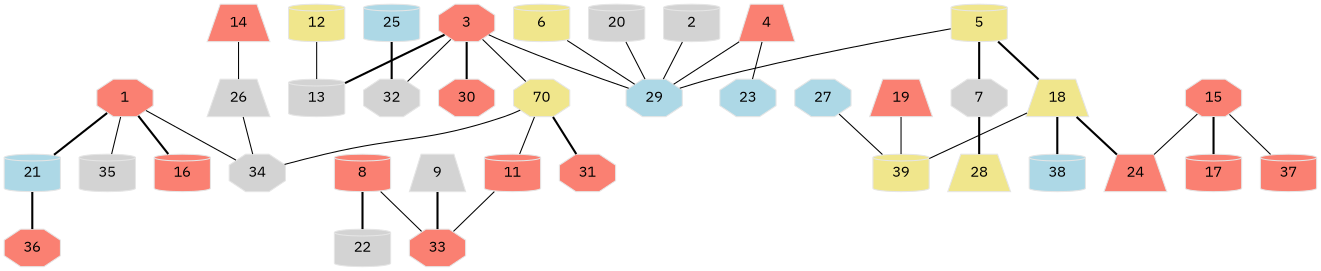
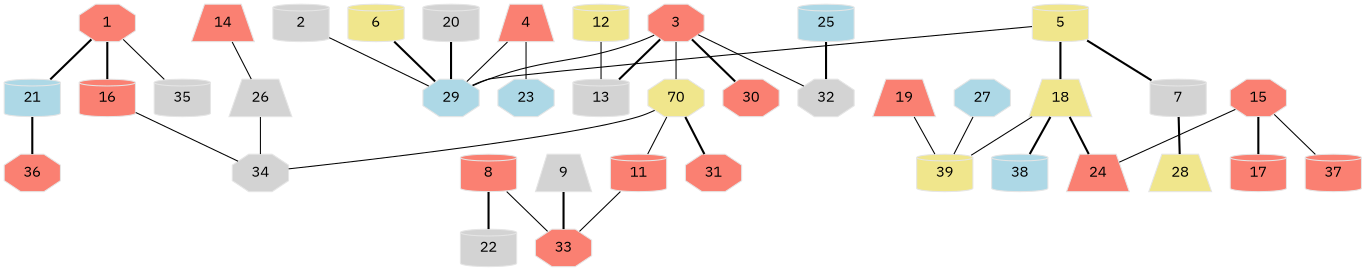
  graph {
    fontname="IBM Plex Sans"
    node [color=gray90 fillcolor=salmon fontname="IBM Plex Sans" shape=cylinder style=filled]
    edge [fontname="IBM Plex Sans" style=solid weight=1.0]
    1 [shape=octagon]
    16
    21 [fillcolor=lightblue]
    34 [fillcolor=lightgrey shape=octagon]
    35 [fillcolor=lightgrey]
    36 [shape=octagon]
    2 [fillcolor=lightgrey]
    29 [fillcolor=lightblue shape=octagon]
    3 [shape=octagon]
    n10 [fillcolor=khaki label=70 shape=octagon]
    13 [fillcolor=lightgrey]
    30 [shape=octagon]
    32 [fillcolor=lightgrey shape=octagon]
    11
    31 [shape=octagon]
    4 [shape=trapezium]
    23 [fillcolor=lightblue shape=octagon]
    5 [fillcolor=khaki]
-   7 [fillcolor=lightgrey shape=octagon]
+   7 [fillcolor=lightgrey]
    18 [fillcolor=khaki shape=trapezium]
    28 [fillcolor=khaki shape=trapezium]
    38 [fillcolor=lightblue]
    24 [shape=trapezium]
    39 [fillcolor=khaki]
    6 [fillcolor=khaki]
    22 [fillcolor=lightgrey]
    8
    33 [shape=octagon]
    9 [fillcolor=lightgrey shape=trapezium]
    12 [fillcolor=khaki]
    14 [shape=trapezium]
    26 [fillcolor=lightgrey shape=trapezium]
    15 [shape=octagon]
    17
    37
    19 [shape=trapezium]
    20 [fillcolor=lightgrey]
    25 [fillcolor=lightblue]
    27 [fillcolor=lightblue shape=octagon]
    1 -- 16 [style=bold]
    1 -- 21 [style=bold]
-   1 -- 34
+   16 -- 34
    1 -- 35
    21 -- 36 [style=bold]
    2 -- 29
    3 -- 29
    3 -- n10
    3 -- 13 [style=bold]
    3 -- 30 [style=bold]
    3 -- 32
    n10 -- 34
    n10 -- 11
    n10 -- 31 [style=bold]
    11 -- 33
    4 -- 29
    4 -- 23
    5 -- 29
    5 -- 7 [style=bold]
    5 -- 18 [style=bold]
    7 -- 28 [style=bold]
    18 -- 38 [style=bold]
    18 -- 24 [style=bold]
    18 -- 39
-   6 -- 29
+   6 -- 29 [style=bold]
    8 -- 22 [style=bold]
    8 -- 33
    9 -- 33 [style=bold]
    12 -- 13
    14 -- 26
    26 -- 34
    15 -- 24
    15 -- 17 [style=bold]
    15 -- 37
    19 -- 39
-   20 -- 29
+   20 -- 29 [style=bold]
    25 -- 32 [style=bold]
    27 -- 39
  }
